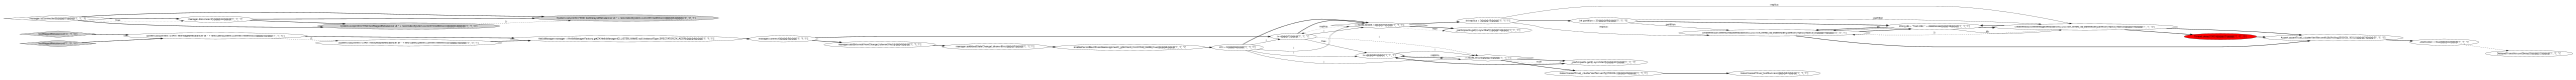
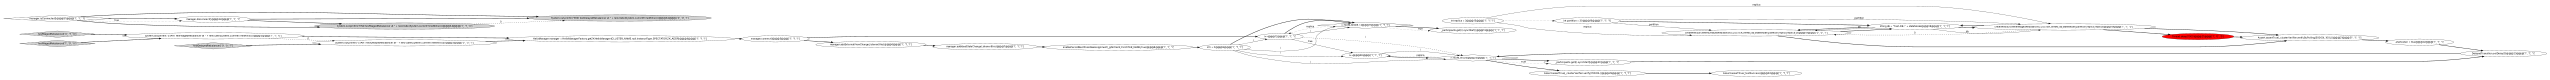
  digraph {
    fontname=Inter
    rankdir=LR
    node [fillcolor=white fontname=Inter shape=ellipse style=filled]
    edge [fontname=Inter style=bold]
    n1 [label="int i = 0@@@9@@@['1', '1', '1']"]
    n2 [label="i++@@@26@@@['1', '1', '1']"]
    n3 [label="i++@@@12@@@['1', '1', '1']"]
    n4 [label="i < NUM_NODE@@@25@@@['1', '1', '1']" shape=diamond]
    n5 [label="i < NUM_NODE / 2@@@11@@@['1', '1', '1']" shape=diamond]
    n6 [label="_participants.get(i).syncStart()@@@27@@@['1', '1', '1']"]
    n7 [label="Assert.assertTrue(_clusterVerifier.verify(70000L))@@@29@@@['1', '1', '1']"]
    n8 [label="_participants.get(i).syncStart()@@@13@@@['1', '1', '1']"]
    n9 [label="int replica = 3@@@15@@@['1', '1', '1']"]
    n10 [label="System.out.println(\"START testWagedRebalancer at \" + new Date(System.currentTimeMillis()))@@@3@@@['1', '1', '0']"]
    n11 [label="System.out.println(\"START testDelayedRebalancer at \" + new Date(System.currentTimeMillis()))@@@3@@@['0', '0', '1']"]
    n12 [label="HelixManager manager = HelixManagerFactory.getZKHelixManager(CLUSTER_NAME,null,InstanceType.SPECTATOR,ZK_ADDR)@@@4@@@['1', '1', '1']"]
    n13 [label="manager.connect()@@@5@@@['1', '1', '1']"]
    n14 [label="createResourceWithDelayedRebalance(CLUSTER_NAME,db,stateModel,partition,replica,replica,0)@@@19@@@['0', '0', '1']"]
    n15 [label="Assert.assertTrue(_clusterVerifier.verifyByPolling(50000L,100L))@@@21@@@['1', '1', '1']"]
    n16 [label="String db = \"Test-DB-\" + stateModel@@@18@@@['1', '1', '1']"]
    n17 [label="_startListen = true@@@22@@@['1', '1', '1']"]
    n18 [label="createResourceWithWagedRebalance(CLUSTER_NAME,db,stateModel,partition,replica,replica)@@@19@@@['1', '1', '0']"]
    n19 [fillcolor=red label="Thread.sleep(1000)@@@21@@@['1', '0', '0']"]
    n20 [label="Assert.assertTrue(_testSuccess)@@@30@@@['1', '1', '1']"]
    n21 [label="manager.isConnected()@@@31@@@['1', '1', '1']" shape=diamond]
    n22 [fillcolor=lightgray label="System.out.println(\"END testDelayedRebalancer at \" + new Date(System.currentTimeMillis()))@@@34@@@['0', '0', '1']"]
    n23 [label="manager.disconnect()@@@32@@@['1', '1', '1']"]
    n24 [fillcolor=lightgray label="System.out.println(\"END testWagedRebalancer at \" + new Date(System.currentTimeMillis()))@@@34@@@['1', '1', '0']"]
+   n25 [fillcolor=lightgray label="testDelayedRebalancer['0', '0', '1']" shape=diamond]
    n26 [label="DelayedTransition.setDelay(5)@@@23@@@['1', '1', '1']"]
    n27 [fillcolor=lightgray label="testWagedRebalancer['0', '1', '0']" shape=diamond]
    n28 [label="manager.addExternalViewChangeListener(this)@@@6@@@['1', '1', '1']"]
    n29 [label="manager.addIdealStateChangeListener(this)@@@7@@@['1', '1', '1']"]
    n30 [label="enablePersistBestPossibleAssignment(_gZkClient,CLUSTER_NAME,true)@@@8@@@['1', '1', '1']"]
    n31 [label="int partition = 30@@@16@@@['1', '1', '1']"]
    n32 [fillcolor=lightgray label="testWagedRebalancer['1', '0', '0']" shape=diamond]
    n1 -> n2 [label=i style=solid]
    n1 -> n3 [label=i style=solid]
    n1 -> n4 [label=i style=solid]
    n1 -> n5 [label=i style=solid]
    n1 -> n5
    n2 -> n4
    n2 -> n4 [label=i style=solid]
    n3 -> n2 [label=true style=solid]
    n3 -> n4 [label=i style=dashed]
    n3 -> n5 [label=i style=solid]
    n3 -> n5
    n4 -> n2 [label=replica style=dotted]
    n4 -> n6
    n4 -> n6 [label=true style=dotted]
    n4 -> n7
    n5 -> n3 [label=replica style=dotted]
    n5 -> n8 [label=true style=dotted]
    n5 -> n8
-   n5 -> n9
-   n6 -> n2
+   n6 -> n26
    n7 -> n20
    n9 -> n14 [label=replica style=solid]
    n9 -> n18 [label=replica style=solid]
-   n9 -> n31
+   n9 -> n31 [style=dotted]
    n10 -> n11 [label=0 style=dashed]
    n10 -> n12
    n11 -> n12
    n12 -> n13
    n13 -> n3
    n13 -> n28
    n14 -> n15
    n14 -> n16
    n15 -> n17
    n16 -> n14 [label=db style=solid]
    n16 -> n14
    n16 -> n18 [label=db style=solid]
    n16 -> n18
-   n17 -> n26 [style=dashed]
+   n17 -> n26
    n18 -> n14 [label=0 style=dashed]
    n18 -> n15
    n18 -> n16
    n18 -> n19
    n19 -> n15
    n21 -> n22
    n21 -> n23
    n21 -> n23 [label=true style=dotted]
    n21 -> n24
    n23 -> n22
    n23 -> n24
    n24 -> n22 [label=0 style=dashed]
+   n25 -> n11
+   n26 -> n4
    n27 -> n10
    n28 -> n29
    n29 -> n30
    n30 -> n1
    n31 -> n14 [label=partition style=solid]
    n31 -> n16
    n31 -> n18 [label=partition style=solid]
    n32 -> n10
  }
